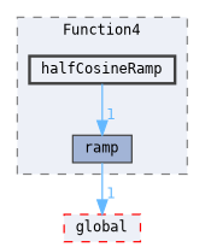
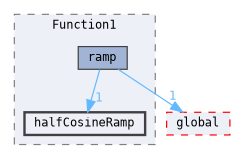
  digraph {
    compound=true
    fontname="DejaVu Sans Mono"
    node [color=grey25 fillcolor="#edf0f7" fontname="DejaVu Sans Mono" fontsize=10 shape=box]
    edge [color=steelblue1 fontcolor=steelblue1 fontname="DejaVu Sans Mono" fontsize=10 headlabel=1 labeldistance=1.5 labelfontname=Helvetica labelfontsize=10]
    n1 [fillcolor="#a2b4d6" height=0.2 label=ramp style=filled width=0.4]
    n2 [height=0.2 label=halfCosineRamp style="filled,bold" width=0.4]
    n3 [color=red height=0.2 label=global style="filled,dashed" width=0.4]
    subgraph cluster_1 {
      bgcolor="#edf0f7"
      fontsize=10
-     label=Function4
+     label=Function1
      pencolor=grey50
      style="filled,dashed"
      n1
      n2
    }
    n1 -> n3
-   n2 -> n1
+   n1 -> n2
  }
